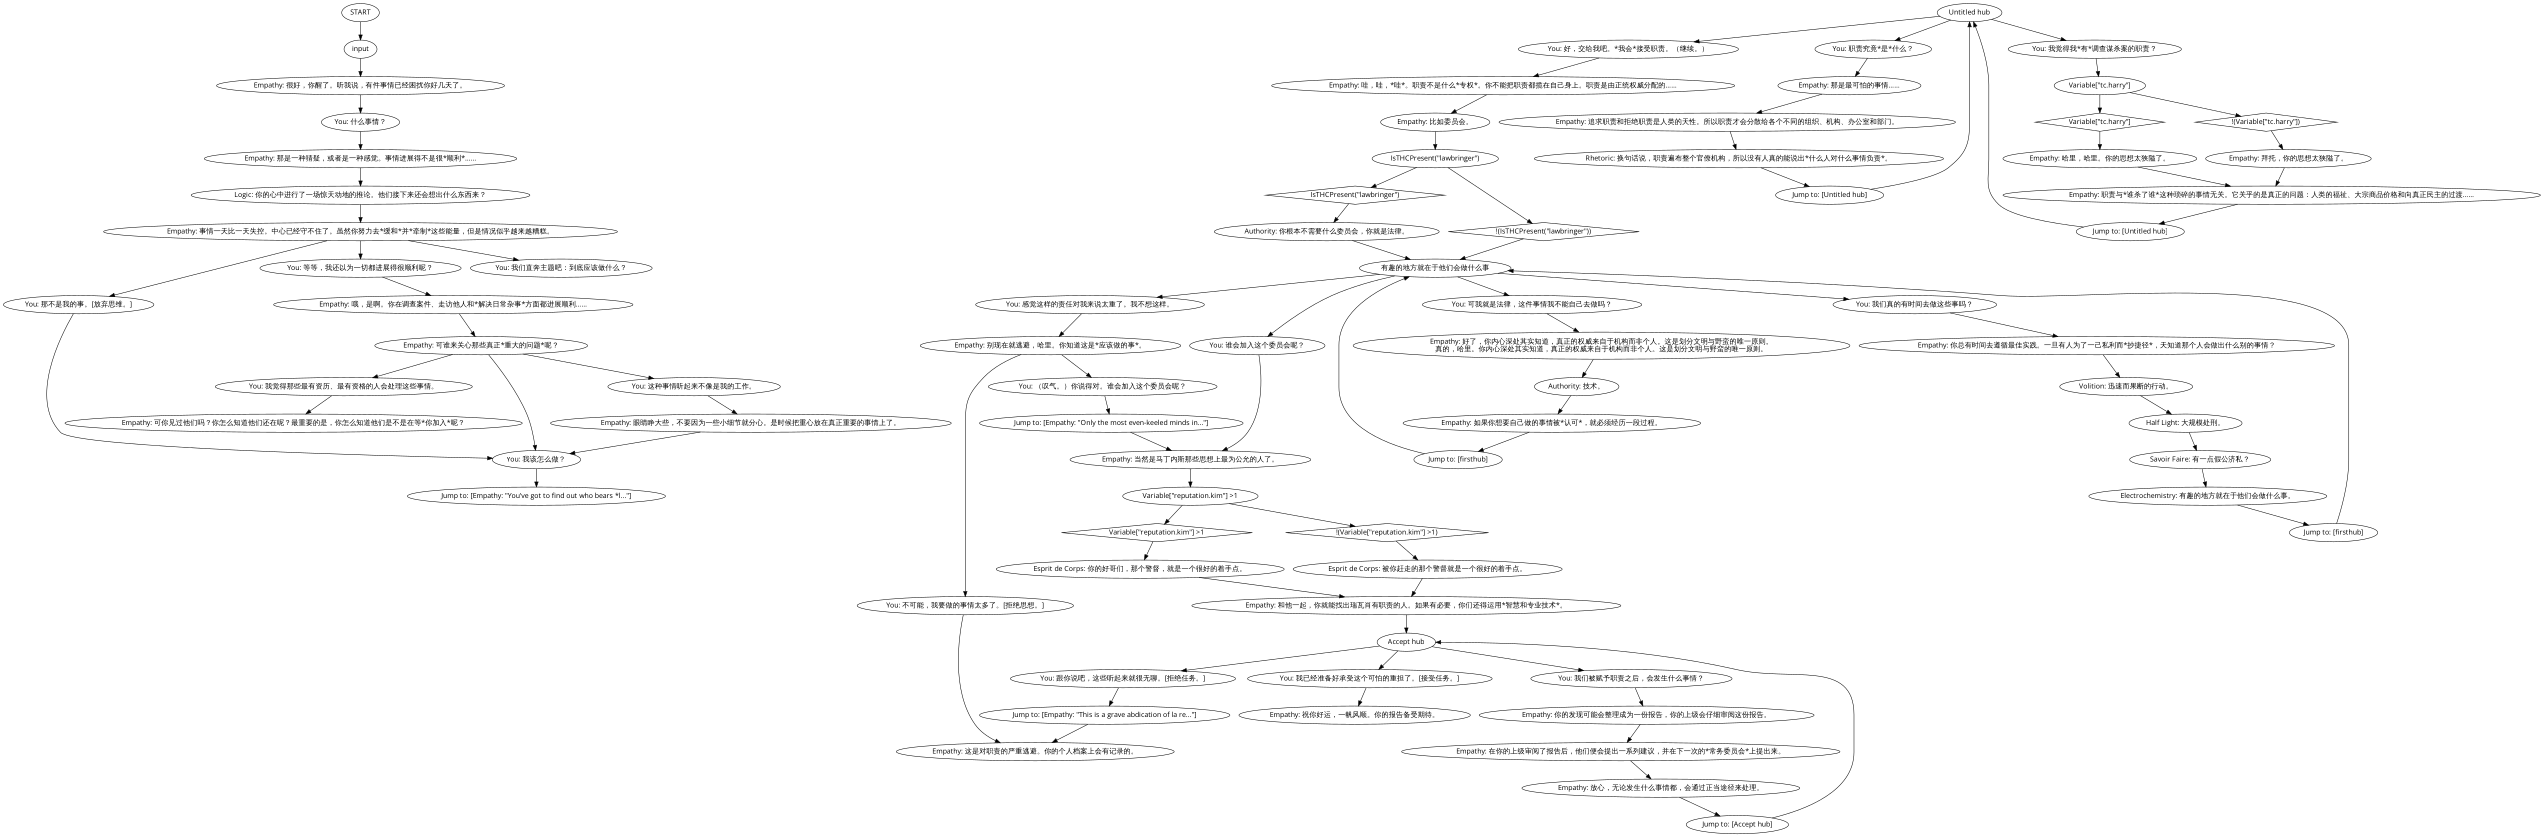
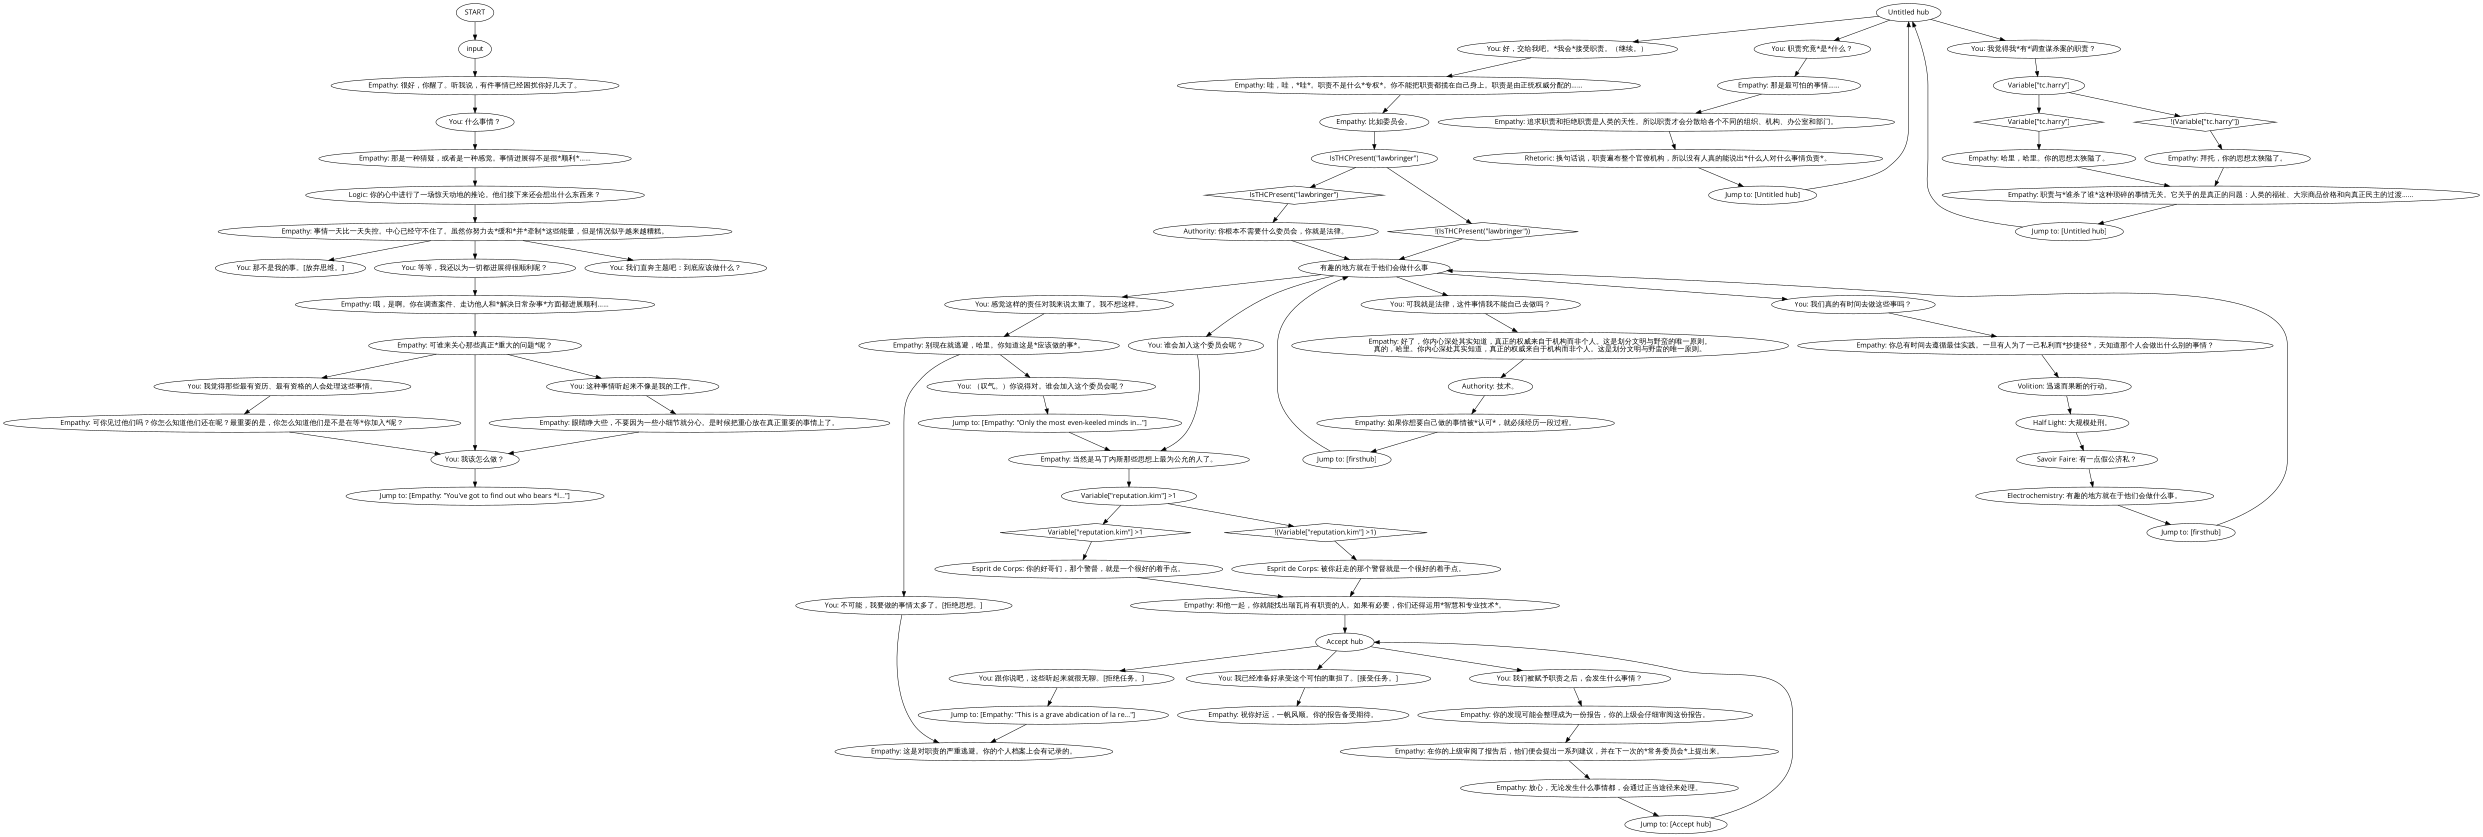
  digraph {
    fontname="Open Sans"
    node [fontname="Open Sans"]
    edge [fontname="Open Sans"]
    n1 [label=START]
    n2 [label=input]
    n3 [label="Empathy: 很好，你醒了。听我说，有件事情已经困扰你好几天了。"]
    n4 [label="You: 什么事情？"]
    n5 [label="Empathy: 那是一种猜疑，或者是一种感觉。事情进展得不是很*顺利*……"]
    n6 [label="Logic: 你的心中进行了一场惊天动地的推论。他们接下来还会想出什么东西来？"]
    n7 [label="Empathy: 事情一天比一天失控。中心已经守不住了。虽然你努力去*缓和*并*牵制*这些能量，但是情况似乎越来越糟糕。"]
    n8 [label="Empathy: 可谁来关心那些真正*重大的问题*呢？"]
    n9 [label="You: 我觉得那些最有资历、最有资格的人会处理这些事情。"]
    n10 [label="You: 我该怎么做？"]
    n11 [label="You: 这种事情听起来不像是我的工作。"]
    n12 [label="Empathy: 可你见过他们吗？你怎么知道他们还在呢？最重要的是，你怎么知道他们是不是在等*你加入*呢？"]
    n13 [label="Jump to: [Empathy: \"You've got to find out who bears *l...\"]"]
    n14 [label="Empathy: 眼睛睁大些，不要因为一些小细节就分心。是时候把重心放在真正重要的事情上了。"]
    n15 [label="Jump to: [Empathy: \"Only the most even-keeled minds in...\"]"]
    n16 [label="Empathy: 当然是马丁内斯那些思想上最为公允的人了。"]
    n17 [label="Variable[\"reputation.kim\"] >1"]
    n18 [label="You: 那不是我的事。[放弃思维。]"]
    n19 [label="Untitled hub"]
    n20 [label="You: 职责究竟*是*什么？"]
    n21 [label="You: 我觉得我*有*调查谋杀案的职责？"]
    n22 [label="You: 好，交给我吧。*我会*接受职责。（继续。）"]
    n23 [label="Esprit de Corps: 你的好哥们，那个警督，就是一个很好的着手点。"]
    n24 [label="Empathy: 和他一起，你就能找出瑞瓦肖有职责的人。如果有必要，你们还得运用*智慧和专业技术*。"]
    n25 [label="Accept hub"]
    n26 [label="Variable[\"tc.harry\"]"]
    n27 [label="Variable[\"tc.harry\"]" shape=diamond]
    n28 [label="!(Variable[\"tc.harry\"])" shape=diamond]
    n29 [label="Empathy: 哈里，哈里。你的思想太狭隘了。"]
    n30 [label="Empathy: 拜托，你的思想太狭隘了。"]
    n31 [label="Empathy: 职责与*谁杀了谁*这种琐碎的事情无关。它关乎的是真正的问题：人类的福祉、大宗商品价格和向真正民主的过渡……"]
    n32 [label="You: 等等，我还以为一切都进展得很顺利呢？"]
    n33 [label="You: 我们直奔主题吧：到底应该做什么？"]
    n34 [label="Empathy: 哦，是啊。你在调查案件、走访他人和*解决日常杂事*方面都进展顺利……"]
    n35 [label="Empathy: 那是最可怕的事情……"]
    n36 [label="Empathy: 哇，哇，*哇*。职责不是什么*专权*。你不能把职责都揽在自己身上。职责是由正统权威分配的……"]
    n37 [label="You: 不可能，我要做的事情太多了。[拒绝思想。]"]
    n38 [label="Empathy: 这是对职责的严重逃避。你的个人档案上会有记录的。"]
    n39 [label="Empathy: 好了，你内心深处其实知道，真正的权威来自于机构而非个人。这是划分文明与野蛮的唯一原则。\n真的，哈里。你内心深处其实知道，真正的权威来自于机构而非个人。这是划分文明与野蛮的唯一原则。"]
    n40 [label="Authority: 技术。"]
    n41 [label="Empathy: 如果你想要自己做的事情被*认可*，就必须经历一段过程。"]
    n42 [label="Jump to: [firsthub]"]
    n43 [label="有趣的地方就在于他们会做什么事"]
    n44 [label="Esprit de Corps: 被你赶走的那个警督就是一个很好的着手点。"]
    n45 [label="Empathy: 追求职责和拒绝职责是人类的天性。所以职责才会分散给各个不同的组织、机构、办公室和部门。"]
    n46 [label="Jump to: [Untitled hub]"]
    n47 [label="Variable[\"reputation.kim\"] >1" shape=diamond]
    n48 [label="!(Variable[\"reputation.kim\"] >1)" shape=diamond]
    n49 [label="IsTHCPresent(\"lawbringer\")"]
    n50 [label="IsTHCPresent(\"lawbringer\")" shape=diamond]
    n51 [label="!(IsTHCPresent(\"lawbringer\"))" shape=diamond]
    n52 [label="Authority: 你根本不需要什么委员会，你就是法律。"]
    n53 [label="You: 我们真的有时间去做这些事吗？"]
    n54 [label="You: 谁会加入这个委员会呢？"]
    n55 [label="You: 可我就是法律，这件事情我不能自己去做吗？"]
    n56 [label="You: 感觉这样的责任对我来说太重了。我不想这样。"]
    n57 [label="Empathy: 比如委员会。"]
    n58 [label="You: 我们被赋予职责之后，会发生什么事情？"]
    n59 [label="Empathy: 你的发现可能会整理成为一份报告，你的上级会仔细审阅这份报告。"]
    n60 [label="Empathy: 在你的上级审阅了报告后，他们便会提出一系列建议，并在下一次的*常务委员会*上提出来。"]
    n61 [label="Empathy: 你总有时间去遵循最佳实践。一旦有人为了一己私利而*抄捷径*，天知道那个人会做出什么别的事情？"]
    n62 [label="Volition: 迅速而果断的行动。"]
    n63 [label="Rhetoric: 换句话说，职责遍布整个官僚机构，所以没有人真的能说出*什么人对什么事情负责*。"]
    n64 [label="Jump to: [Untitled hub]"]
    n65 [label="Electrochemistry: 有趣的地方就在于他们会做什么事。"]
    n66 [label="Jump to: [firsthub]"]
    n67 [label="Half Light: 大规模处刑。"]
    n68 [label="Savoir Faire: 有一点假公济私？"]
    n69 [label="You: 我已经准备好承受这个可怕的重担了。[接受任务。]"]
    n70 [label="You: 跟你说吧，这些听起来就很无聊。[拒绝任务。]"]
    n71 [label="Empathy: 别现在就逃避，哈里。你知道这是*应该做的事*。"]
    n72 [label="You: （叹气。）你说得对。谁会加入这个委员会呢？"]
    n73 [label="Empathy: 祝你好运，一帆风顺。你的报告备受期待。"]
    n74 [label="Jump to: [Empathy: \"This is a grave abdication of la re...\"]"]
    n75 [label="Empathy: 放心，无论发生什么事情都，会通过正当途径来处理。"]
    n76 [label="Jump to: [Accept hub]"]
    n1 -> n2
    n2 -> n3
    n3 -> n4
    n4 -> n5
    n5 -> n6
    n6 -> n7
    n7 -> n18
    n7 -> n32
    n7 -> n33
    n8 -> n9
    n8 -> n10
    n8 -> n11
    n9 -> n12
    n10 -> n13
    n11 -> n14
-   n18 -> n10
+   n12 -> n10
    n14 -> n10
    n15 -> n16
    n16 -> n17
    n17 -> n47
    n17 -> n48
    n19 -> n20
    n19 -> n21
    n19 -> n22
    n20 -> n35
    n21 -> n26
    n22 -> n36
    n23 -> n24
    n24 -> n25
    n25 -> n58
    n25 -> n69
    n25 -> n70
    n26 -> n27
    n26 -> n28
    n27 -> n29
    n28 -> n30
    n29 -> n31
    n30 -> n31
    n31 -> n46
    n32 -> n34
    n34 -> n8
    n35 -> n45
    n36 -> n57
    n37 -> n38
    n39 -> n40
    n40 -> n41
    n41 -> n42
    n42 -> n43
    n43 -> n53
    n43 -> n54
    n43 -> n55
    n43 -> n56
    n44 -> n24
    n45 -> n63
    n46 -> n19
    n47 -> n23
    n48 -> n44
    n49 -> n50
    n49 -> n51
    n50 -> n52
    n51 -> n43
    n52 -> n43
    n53 -> n61
    n54 -> n16
    n55 -> n39
    n56 -> n71
    n57 -> n49
    n58 -> n59
    n59 -> n60
    n60 -> n75
    n61 -> n62
    n62 -> n67
    n63 -> n64
    n64 -> n19
    n65 -> n66
    n66 -> n43
    n67 -> n68
    n68 -> n65
    n69 -> n73
    n70 -> n74
    n71 -> n37
    n71 -> n72
    n72 -> n15
    n74 -> n38
    n75 -> n76
    n76 -> n25
  }
